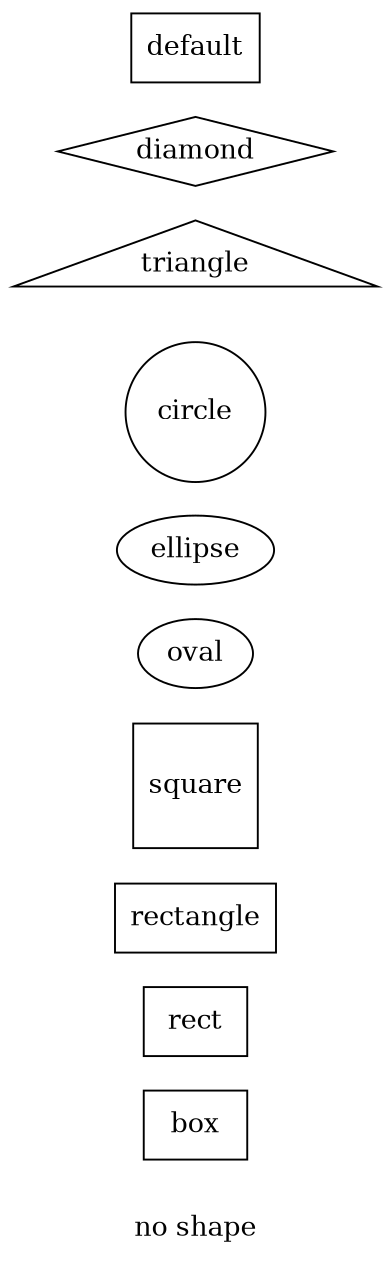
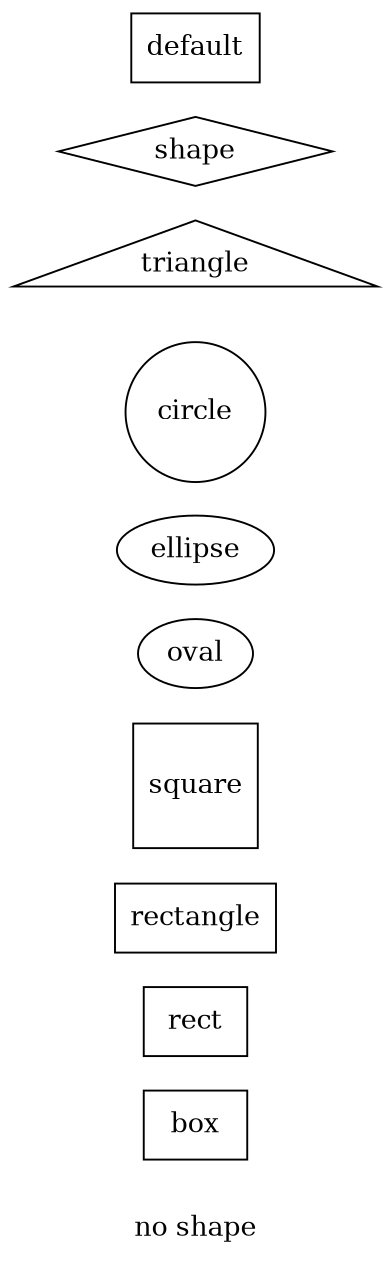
  digraph {
    rankdir=LR
    n1 [label="no shape" shape=plaintext]
    n2 [label=box shape=box]
    n3 [label=rect shape=rect]
    n4 [label=rectangle shape=rectangle]
    n5 [label=square shape=square]
    n6 [label=oval shape=oval]
    n7 [label=ellipse shape=ellipse]
    n8 [label=circle shape=circle]
    n9 [label=triangle shape=triangle]
-   n10 [label=diamond shape=diamond]
+   n10 [label=shape shape=diamond]
    n11 [label=default shape=default]
  }
